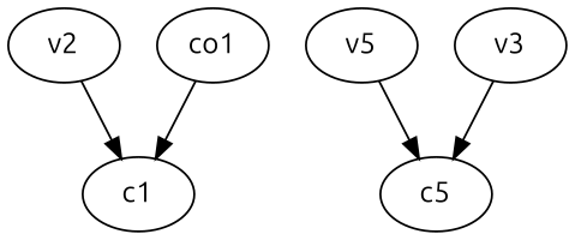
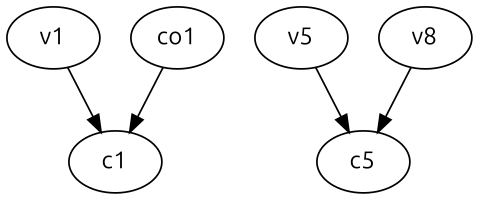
  strict digraph {
    fontname=Ubuntu
    node [fontname=Ubuntu]
    edge [fontname=Ubuntu weight=1]
-   v1 [label=v2]
+   v1
    c1
    n3 [label=v5]
    n4 [label=c5]
-   v3
+   v3 [label=v8]
    co1
    v1 -> c1
    n3 -> n4
    v3 -> n4
    co1 -> c1
  }
